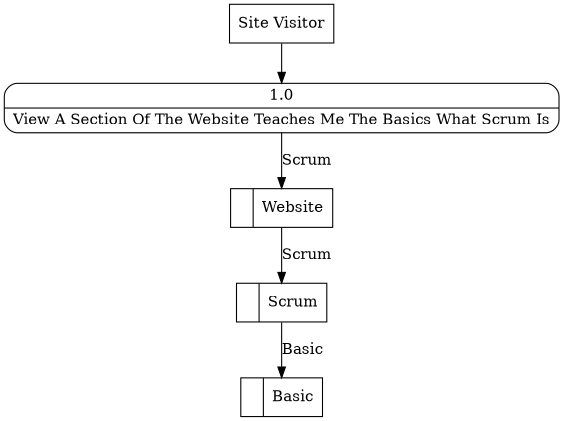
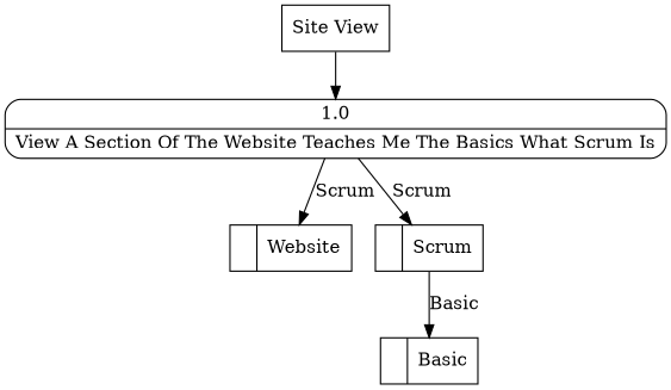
  digraph {
    node [shape=record]
    n1 [label="<f0>  |<f1> Website "]
    n2 [label="<f0>  |<f1> Scrum "]
    n3 [label="<f0>  |<f1> Basic "]
-   n4 [label="Site Visitor" shape=box]
+   n4 [label="Site View" shape=box]
    n5 [label="{<f0> 1.0|<f1> View A Section Of The Website Teaches Me The Basics What Scrum Is }" shape=Mrecord]
    n2 -> n3 [label=Basic]
    n4 -> n5
    n5 -> n1 [label=Scrum]
-   n1 -> n2 [label=Scrum]
+   n5 -> n2 [label=Scrum]
  }
